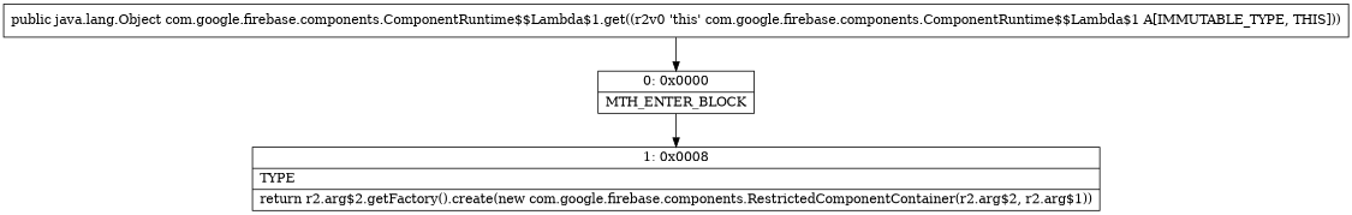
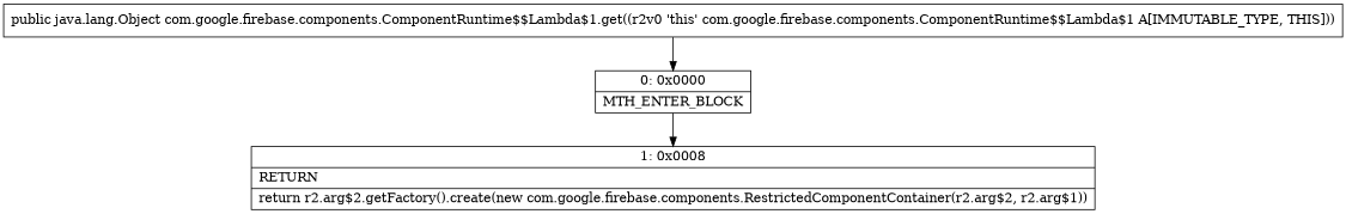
  digraph {
    node [shape=record]
    n1 [label="{0\:\ 0x0000|MTH_ENTER_BLOCK\l}"]
-   n2 [label="{1\:\ 0x0008|TYPE\l|return r2.arg$2.getFactory().create(new com.google.firebase.components.RestrictedComponentContainer(r2.arg$2, r2.arg$1))\l}"]
+   n2 [label="{1\:\ 0x0008|RETURN\l|return r2.arg$2.getFactory().create(new com.google.firebase.components.RestrictedComponentContainer(r2.arg$2, r2.arg$1))\l}"]
    n3 [label="{public java.lang.Object com.google.firebase.components.ComponentRuntime$$Lambda$1.get((r2v0 'this' com.google.firebase.components.ComponentRuntime$$Lambda$1 A[IMMUTABLE_TYPE, THIS])) }"]
    n1 -> n2
    n3 -> n1
  }
